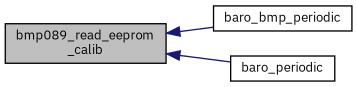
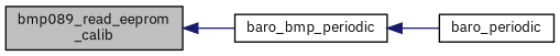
  digraph {
    fontname="IBM Plex Sans"
    rankdir=LR
    node [color=black fillcolor=white fontname="IBM Plex Sans" fontsize=10 shape=record style=filled]
    edge [color=midnightblue dir=back fontname="IBM Plex Sans" fontsize=10 labelfontname=FreeSans labelfontsize=10 style=solid]
    n1 [fillcolor=grey75 fontcolor=black height=0.2 label="bmp089_read_eeprom\l_calib" width=0.4]
    n2 [height=0.2 label=baro_bmp_periodic width=0.4]
    n3 [height=0.2 label=baro_periodic width=0.4]
    n1 -> n2
-   n1 -> n3
+   n2 -> n3
  }
